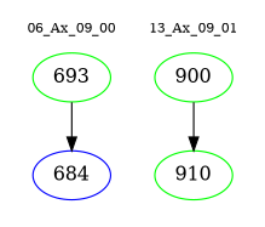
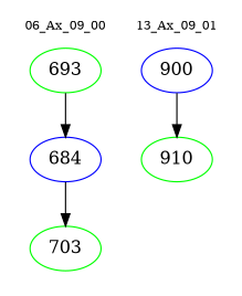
  digraph {
    node [color=green]
    edge [color=black]
    n1 [color=blue label=684]
+   n2 [label=703]
    n3 [label=693]
-   n4 [label=900]
+   n4 [color=blue label=900]
    n5 [label=910]
    subgraph cluster_1 {
      color=white
      fontsize=10
      label="06_Ax_09_00"
      n1
+     n2
      n3
    }
    subgraph cluster_2 {
      color=white
      fontsize=10
      label="13_Ax_09_01"
      n4
      n5
    }
+   n1 -> n2
    n3 -> n1
    n4 -> n5
  }
